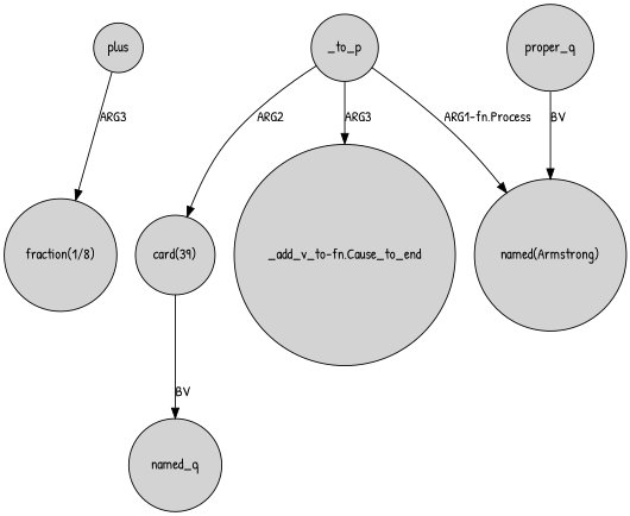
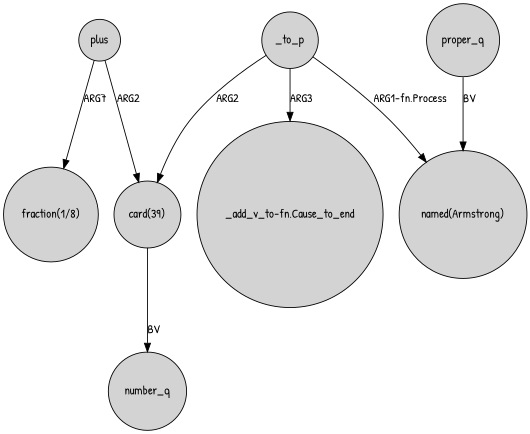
  digraph {
    fontname="Patrick Hand"
    node [fontname="Patrick Hand" shape=circle style=filled]
    edge [fontname="Patrick Hand"]
    _to_p
    "card(39)"
    "_add_v_to-fn.Cause_to_end"
    "named(Armstrong)"
-   number_q [label=named_q]
+   number_q
    plus
    "fraction(1/8)"
    proper_q
    _to_p -> "card(39)" [label=ARG2]
    _to_p -> "_add_v_to-fn.Cause_to_end" [label=ARG3]
    _to_p -> "named(Armstrong)" [label="ARG1-fn.Process"]
    "card(39)" -> number_q [label=BV]
-   plus -> "fraction(1/8)" [label=ARG3]
+   plus -> "card(39)" [label=ARG2]
+   plus -> "fraction(1/8)" [label=ARG7]
    proper_q -> "named(Armstrong)" [label=BV]
  }
